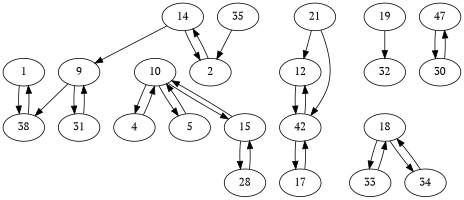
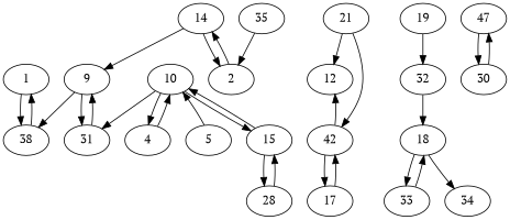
  digraph {
    fontname="PT Serif"
    node [fontname="PT Serif"]
    edge [fontname="PT Serif"]
    1
    38
    9
    31
    2
    14
    35
    4
    10
    5
    15
    28
    12
    42
    17
    21
    18
    33
    34
    19
    32
    n22 [label=47]
    30
    1 -> 38
    38 -> 1
    9 -> 38
    9 -> 31
    31 -> 9
    2 -> 14
    14 -> 9
    14 -> 2
    35 -> 2
    4 -> 10
    10 -> 4
-   10 -> 5
+   10 -> 31
    10 -> 15
    5 -> 10
    15 -> 10
    15 -> 28
    28 -> 15
-   12 -> 42
    42 -> 12
    42 -> 17
    17 -> 42
    21 -> 12
    21 -> 42
    18 -> 33
    18 -> 34
    33 -> 18
-   34 -> 18
+   32 -> 18
    19 -> 32
    n22 -> 30
    30 -> n22
  }
